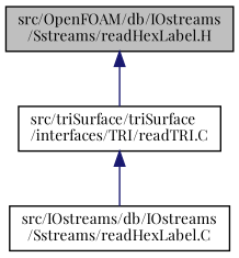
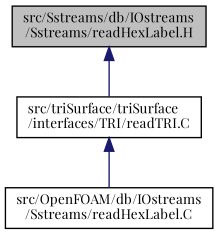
  digraph {
    fontname="Playfair Display"
    node [color=black fontname="Playfair Display" fontsize=10 shape=record]
    edge [color=midnightblue dir=back fontname="Playfair Display" fontsize=10 labelfontname=FreeSans labelfontsize=10 style=solid]
-   n1 [fillcolor=grey75 fontcolor=black height=0.2 label="src/OpenFOAM/db/IOstreams\l/Sstreams/readHexLabel.H" style=filled width=0.4]
+   n1 [fillcolor=grey75 fontcolor=black height=0.2 label="src/Sstreams/db/IOstreams\l/Sstreams/readHexLabel.H" style=filled width=0.4]
    n2 [height=0.2 label="src/triSurface/triSurface\l/interfaces/TRI/readTRI.C" width=0.4]
-   n3 [height=0.2 label="src/IOstreams/db/IOstreams\l/Sstreams/readHexLabel.C" width=0.4]
+   n3 [height=0.2 label="src/OpenFOAM/db/IOstreams\l/Sstreams/readHexLabel.C" width=0.4]
    n1 -> n2
    n2 -> n3
  }
